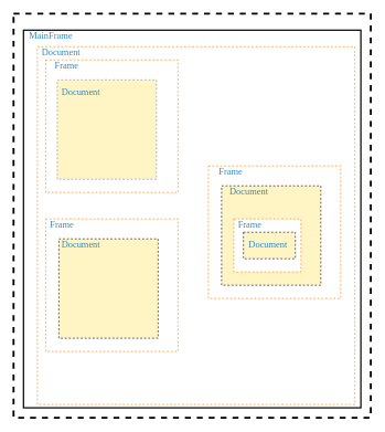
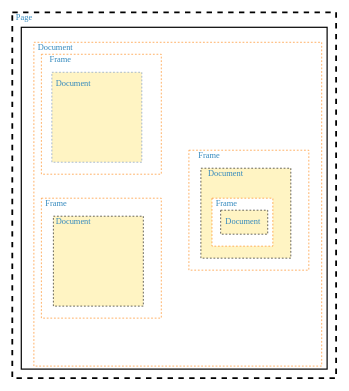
  <mxCell id="0" />
  <mxCell id="1" parent="0" />
  <mxCell id="2" value="" style="rounded=0;whiteSpace=wrap;html=1;dashed=1;strokeWidth=3;fontColor=#fc8d59;" vertex="1" parent="1"><mxGeometry x="20" y="20" width="540" height="610" as="geometry" /></mxCell>
+ <mxCell id="3" value="Page" style="text;html=1;strokeColor=none;fillColor=none;align=center;verticalAlign=middle;whiteSpace=wrap;rounded=0;dashed=1;fontFamily=ZCOOL KuaiLe;fontSource=https%3A%2F%2Ffonts.googleapis.com%2Fcss%3Ffamily%3DZCOOL%2BKuaiLe;fontSize=14;fontColor=#3288bd;" vertex="1" parent="1"><mxGeometry x="20" y="20" width="40" height="20" as="geometry" /></mxCell>
  <mxCell id="4" value="" style="rounded=0;whiteSpace=wrap;html=1;strokeWidth=2;fontColor=#fc8d59;" vertex="1" parent="1"><mxGeometry x="35" y="45" width="510" height="570" as="geometry" /></mxCell>
- <mxCell id="5" value="MainFrame" style="text;html=1;strokeColor=none;fillColor=none;align=center;verticalAlign=middle;whiteSpace=wrap;rounded=0;dashed=1;fontFamily=ZCOOL KuaiLe;fontSource=https%3A%2F%2Ffonts.googleapis.com%2Fcss%3Ffamily%3DZCOOL%2BKuaiLe;fontSize=14;fontColor=#3288bd;" vertex="1" parent="1"><mxGeometry x="48" y="44" width="57" height="20" as="geometry" /></mxCell>
  <mxCell id="6" value="" style="rounded=0;whiteSpace=wrap;html=1;dashed=1;strokeColor=#FF7F00;fontColor=#fc8d59;" vertex="1" parent="1"><mxGeometry x="56" y="70" width="480" height="540" as="geometry" /></mxCell>
  <mxCell id="7" value="Document" style="text;html=1;strokeColor=none;fillColor=none;align=center;verticalAlign=middle;whiteSpace=wrap;rounded=0;dashed=1;fontFamily=ZCOOL KuaiLe;fontSource=https%3A%2F%2Ffonts.googleapis.com%2Fcss%3Ffamily%3DZCOOL%2BKuaiLe;fontSize=14;fontColor=#3288bd;" vertex="1" parent="1"><mxGeometry x="68.5" y="70" width="46" height="20" as="geometry" /></mxCell>
  <mxCell id="8" value="" style="rounded=0;whiteSpace=wrap;html=1;dashed=1;strokeColor=#FF7F00;fontFamily=ZCOOL KuaiLe;fontSource=https%3A%2F%2Ffonts.googleapis.com%2Fcss%3Ffamily%3DZCOOL%2BKuaiLe;fontSize=14;fontColor=#3288bd;" vertex="1" parent="1"><mxGeometry x="68.5" y="90" width="200" height="200" as="geometry" /></mxCell>
  <mxCell id="9" value="" style="rounded=0;whiteSpace=wrap;html=1;dashed=1;strokeColor=#6c8ebf;fillColor=#FFF4C3;fontFamily=ZCOOL KuaiLe;fontSource=https%3A%2F%2Ffonts.googleapis.com%2Fcss%3Ffamily%3DZCOOL%2BKuaiLe;fontSize=14;fontColor=#3288bd;" vertex="1" parent="1"><mxGeometry x="86" y="120" width="150" height="150" as="geometry" /></mxCell>
  <mxCell id="10" value="Frame" style="text;html=1;strokeColor=none;fillColor=none;align=center;verticalAlign=middle;whiteSpace=wrap;rounded=0;dashed=1;fontFamily=ZCOOL KuaiLe;fontSource=https%3A%2F%2Ffonts.googleapis.com%2Fcss%3Ffamily%3DZCOOL%2BKuaiLe;fontSize=14;fontColor=#3288bd;" vertex="1" parent="1"><mxGeometry x="76" y="90" width="48.5" height="20" as="geometry" /></mxCell>
  <mxCell id="11" value="Document" style="text;html=1;strokeColor=none;fillColor=none;align=center;verticalAlign=middle;whiteSpace=wrap;rounded=0;dashed=1;fontFamily=ZCOOL KuaiLe;fontSource=https%3A%2F%2Ffonts.googleapis.com%2Fcss%3Ffamily%3DZCOOL%2BKuaiLe;fontSize=14;fontColor=#3288bd;" vertex="1" parent="1"><mxGeometry x="98.5" y="130" width="46" height="20" as="geometry" /></mxCell>
  <mxCell id="12" value="" style="rounded=0;whiteSpace=wrap;html=1;dashed=1;strokeColor=#FF7F00;fontFamily=ZCOOL KuaiLe;fontSource=https%3A%2F%2Ffonts.googleapis.com%2Fcss%3Ffamily%3DZCOOL%2BKuaiLe;fontSize=14;fontColor=#3288bd;" vertex="1" parent="1"><mxGeometry x="68.5" y="330" width="200" height="200" as="geometry" /></mxCell>
  <mxCell id="13" value="" style="rounded=0;whiteSpace=wrap;html=1;dashed=1;fillColor=#FFF4C3;fontFamily=ZCOOL KuaiLe;fontSource=https%3A%2F%2Ffonts.googleapis.com%2Fcss%3Ffamily%3DZCOOL%2BKuaiLe;fontSize=14;fontColor=#3288bd;" vertex="1" parent="1"><mxGeometry x="88.5" y="360" width="150" height="150" as="geometry" /></mxCell>
  <mxCell id="14" value="Frame" style="text;html=1;strokeColor=none;fillColor=none;align=center;verticalAlign=middle;whiteSpace=wrap;rounded=0;dashed=1;fontFamily=ZCOOL KuaiLe;fontSource=https%3A%2F%2Ffonts.googleapis.com%2Fcss%3Ffamily%3DZCOOL%2BKuaiLe;fontSize=14;fontColor=#3288bd;" vertex="1" parent="1"><mxGeometry x="68.5" y="330" width="48.5" height="20" as="geometry" /></mxCell>
  <mxCell id="15" value="Document" style="text;html=1;strokeColor=none;fillColor=none;align=center;verticalAlign=middle;whiteSpace=wrap;rounded=0;dashed=1;fontFamily=ZCOOL KuaiLe;fontSource=https%3A%2F%2Ffonts.googleapis.com%2Fcss%3Ffamily%3DZCOOL%2BKuaiLe;fontSize=14;fontColor=#3288bd;" vertex="1" parent="1"><mxGeometry x="98.5" y="360" width="46" height="20" as="geometry" /></mxCell>
  <mxCell id="16" value="" style="rounded=0;whiteSpace=wrap;html=1;dashed=1;strokeColor=#FF7F00;fontFamily=ZCOOL KuaiLe;fontSource=https%3A%2F%2Ffonts.googleapis.com%2Fcss%3Ffamily%3DZCOOL%2BKuaiLe;fontSize=14;fontColor=#3288bd;" vertex="1" parent="1"><mxGeometry x="314.5" y="250" width="200" height="200" as="geometry" /></mxCell>
  <mxCell id="17" value="" style="rounded=0;whiteSpace=wrap;html=1;dashed=1;fillColor=#FFF4C3;fontFamily=ZCOOL KuaiLe;fontSource=https%3A%2F%2Ffonts.googleapis.com%2Fcss%3Ffamily%3DZCOOL%2BKuaiLe;fontSize=14;fontColor=#3288bd;" vertex="1" parent="1"><mxGeometry x="334.5" y="280" width="150" height="150" as="geometry" /></mxCell>
  <mxCell id="18" value="Frame" style="text;html=1;strokeColor=none;fillColor=none;align=center;verticalAlign=middle;whiteSpace=wrap;rounded=0;dashed=1;fontFamily=ZCOOL KuaiLe;fontSource=https%3A%2F%2Ffonts.googleapis.com%2Fcss%3Ffamily%3DZCOOL%2BKuaiLe;fontSize=14;fontColor=#3288bd;" vertex="1" parent="1"><mxGeometry x="324" y="250" width="48.5" height="20" as="geometry" /></mxCell>
  <mxCell id="19" value="Document" style="text;html=1;strokeColor=none;fillColor=none;align=center;verticalAlign=middle;whiteSpace=wrap;rounded=0;dashed=1;fontFamily=ZCOOL KuaiLe;fontSource=https%3A%2F%2Ffonts.googleapis.com%2Fcss%3Ffamily%3DZCOOL%2BKuaiLe;fontSize=14;fontColor=#3288bd;" vertex="1" parent="1"><mxGeometry x="353" y="280" width="46" height="20" as="geometry" /></mxCell>
  <mxCell id="20" value="" style="rounded=0;whiteSpace=wrap;html=1;dashed=1;strokeColor=#FF7F00;fontFamily=ZCOOL KuaiLe;fontSource=https%3A%2F%2Ffonts.googleapis.com%2Fcss%3Ffamily%3DZCOOL%2BKuaiLe;fontSize=14;fontColor=#3288bd;" vertex="1" parent="1"><mxGeometry x="353" y="330" width="101.5" height="80" as="geometry" /></mxCell>
  <mxCell id="21" value="" style="rounded=0;whiteSpace=wrap;html=1;dashed=1;fillColor=#FFF4C3;fontFamily=ZCOOL KuaiLe;fontSource=https%3A%2F%2Ffonts.googleapis.com%2Fcss%3Ffamily%3DZCOOL%2BKuaiLe;fontSize=14;fontColor=#3288bd;" vertex="1" parent="1"><mxGeometry x="367.5" y="350" width="78.5" height="40" as="geometry" /></mxCell>
  <mxCell id="22" value="Frame" style="text;html=1;strokeColor=none;fillColor=none;align=center;verticalAlign=middle;whiteSpace=wrap;rounded=0;dashed=1;fontFamily=ZCOOL KuaiLe;fontSource=https%3A%2F%2Ffonts.googleapis.com%2Fcss%3Ffamily%3DZCOOL%2BKuaiLe;fontSize=14;fontColor=#3288bd;" vertex="1" parent="1"><mxGeometry x="353" y="330" width="48.5" height="20" as="geometry" /></mxCell>
  <mxCell id="23" value="Document" style="text;html=1;strokeColor=none;fillColor=none;align=center;verticalAlign=middle;whiteSpace=wrap;rounded=0;dashed=1;fontFamily=ZCOOL KuaiLe;fontSource=https%3A%2F%2Ffonts.googleapis.com%2Fcss%3Ffamily%3DZCOOL%2BKuaiLe;fontSize=14;fontColor=#3288bd;" vertex="1" parent="1"><mxGeometry x="372.5" y="360" width="63.5" height="20" as="geometry" /></mxCell>
